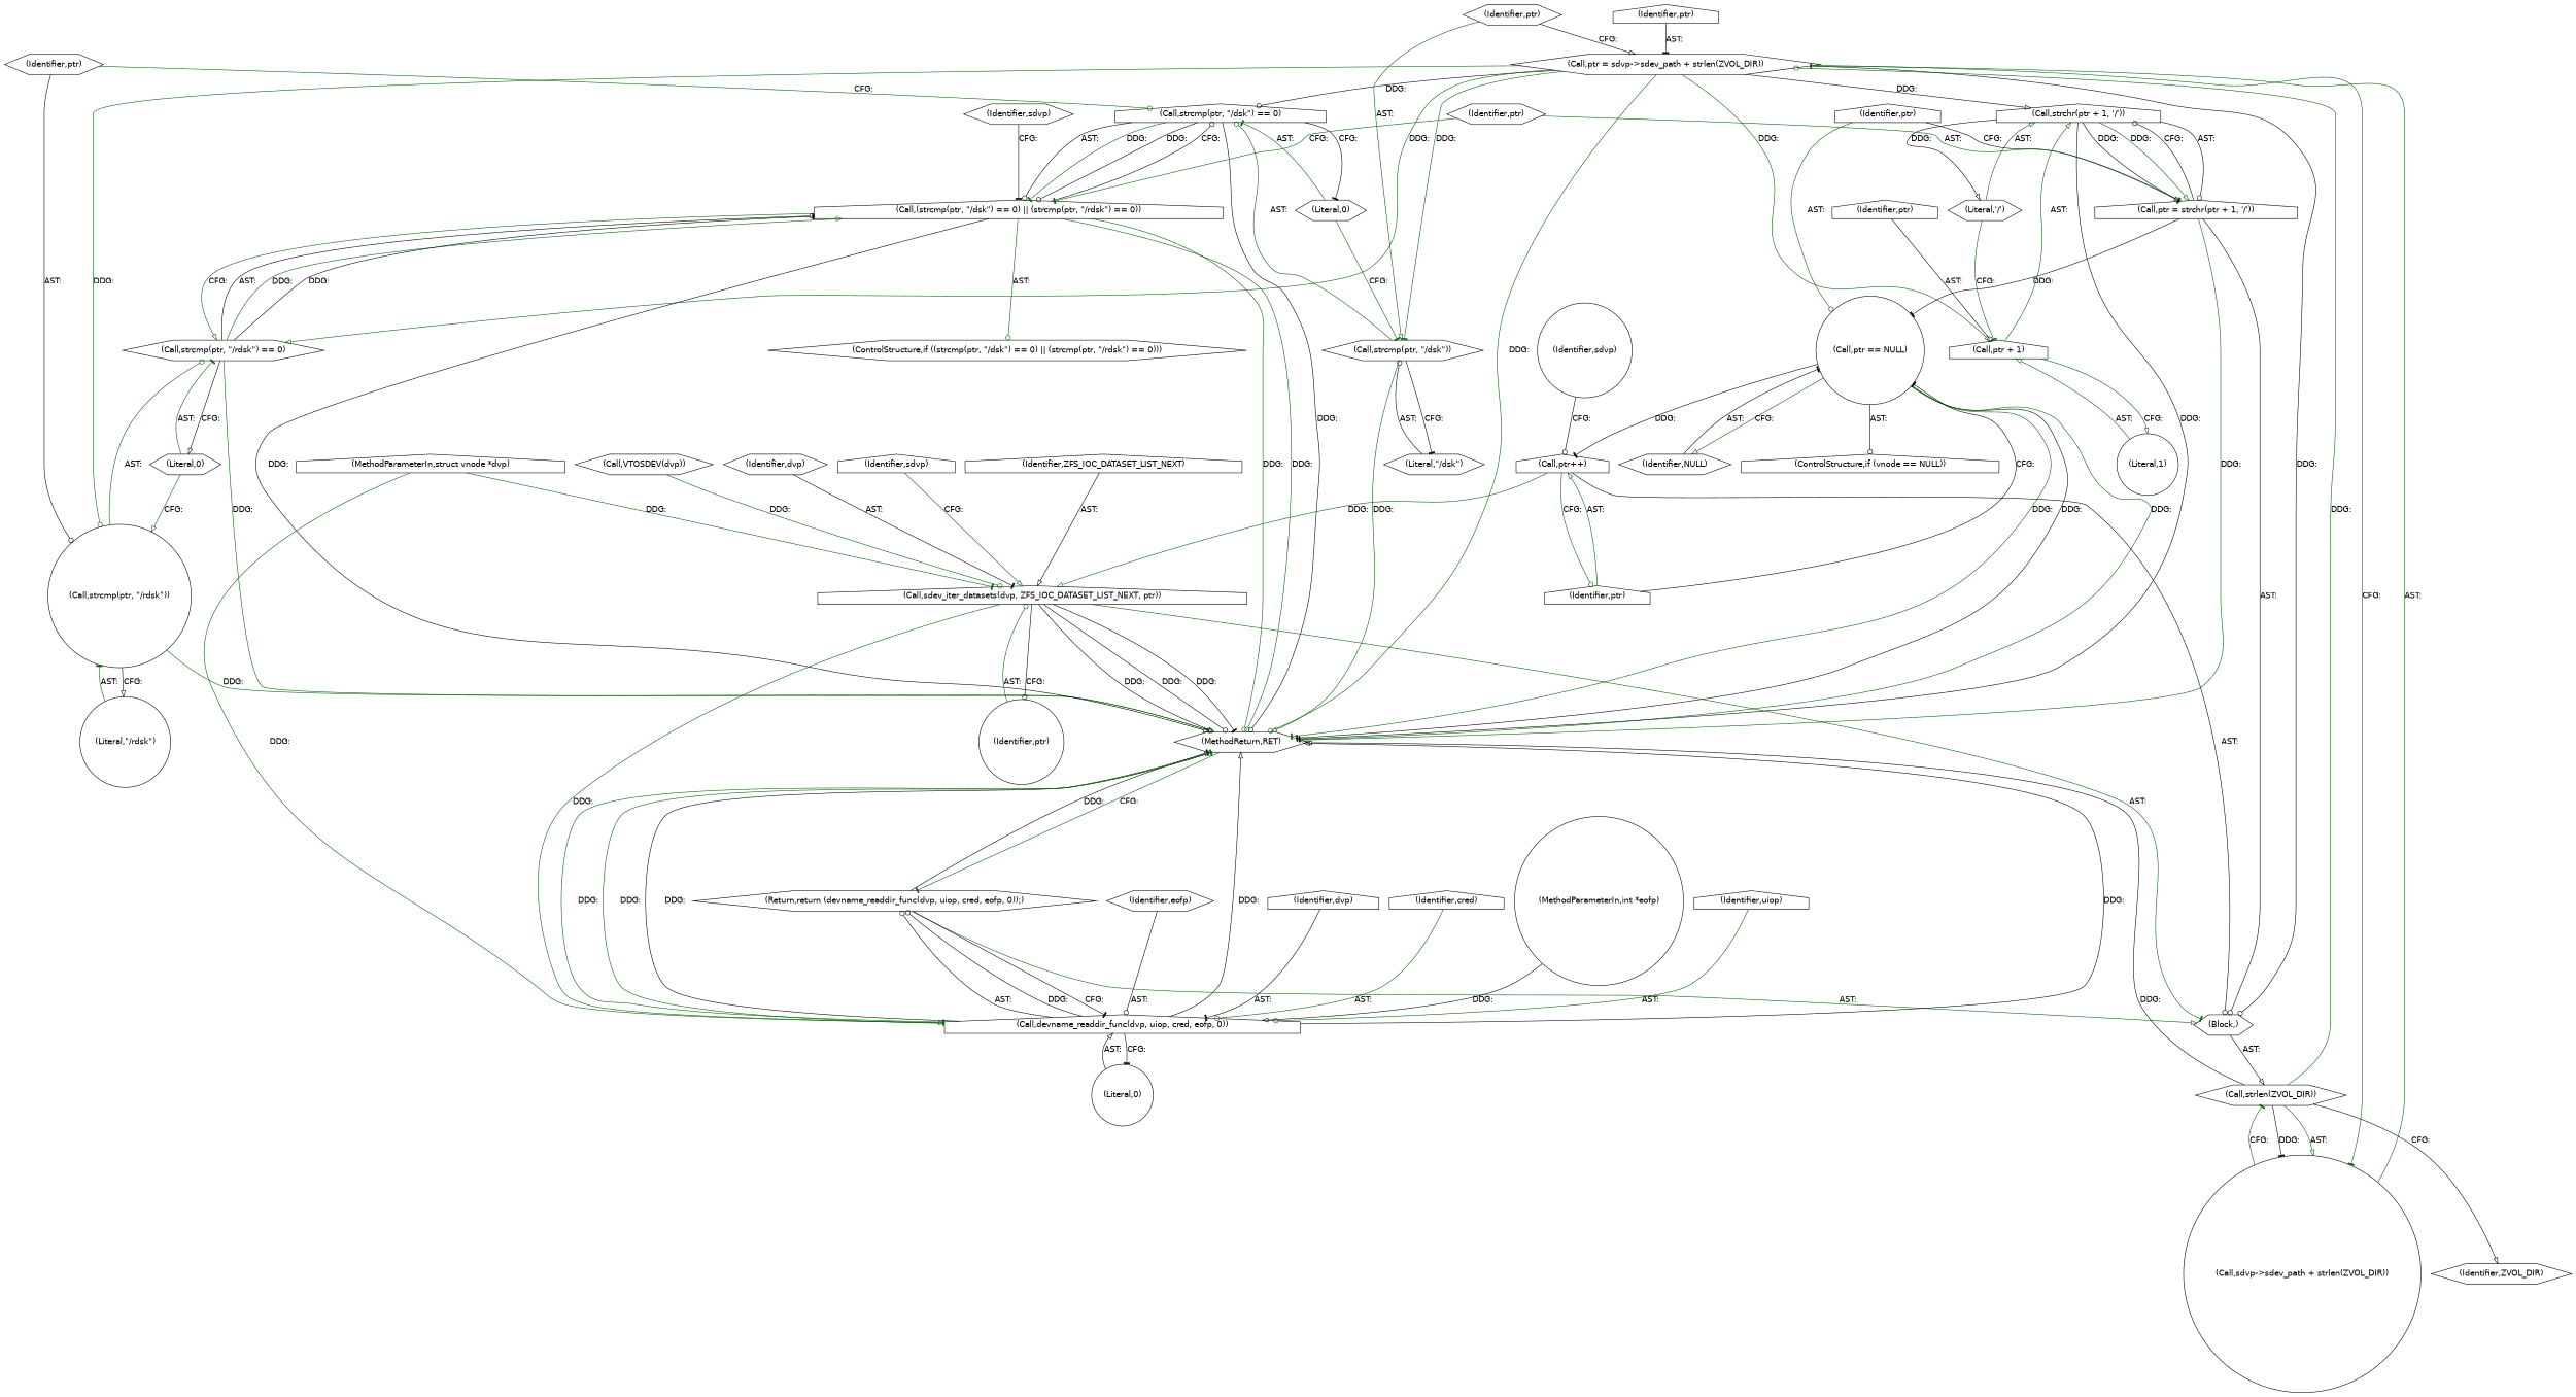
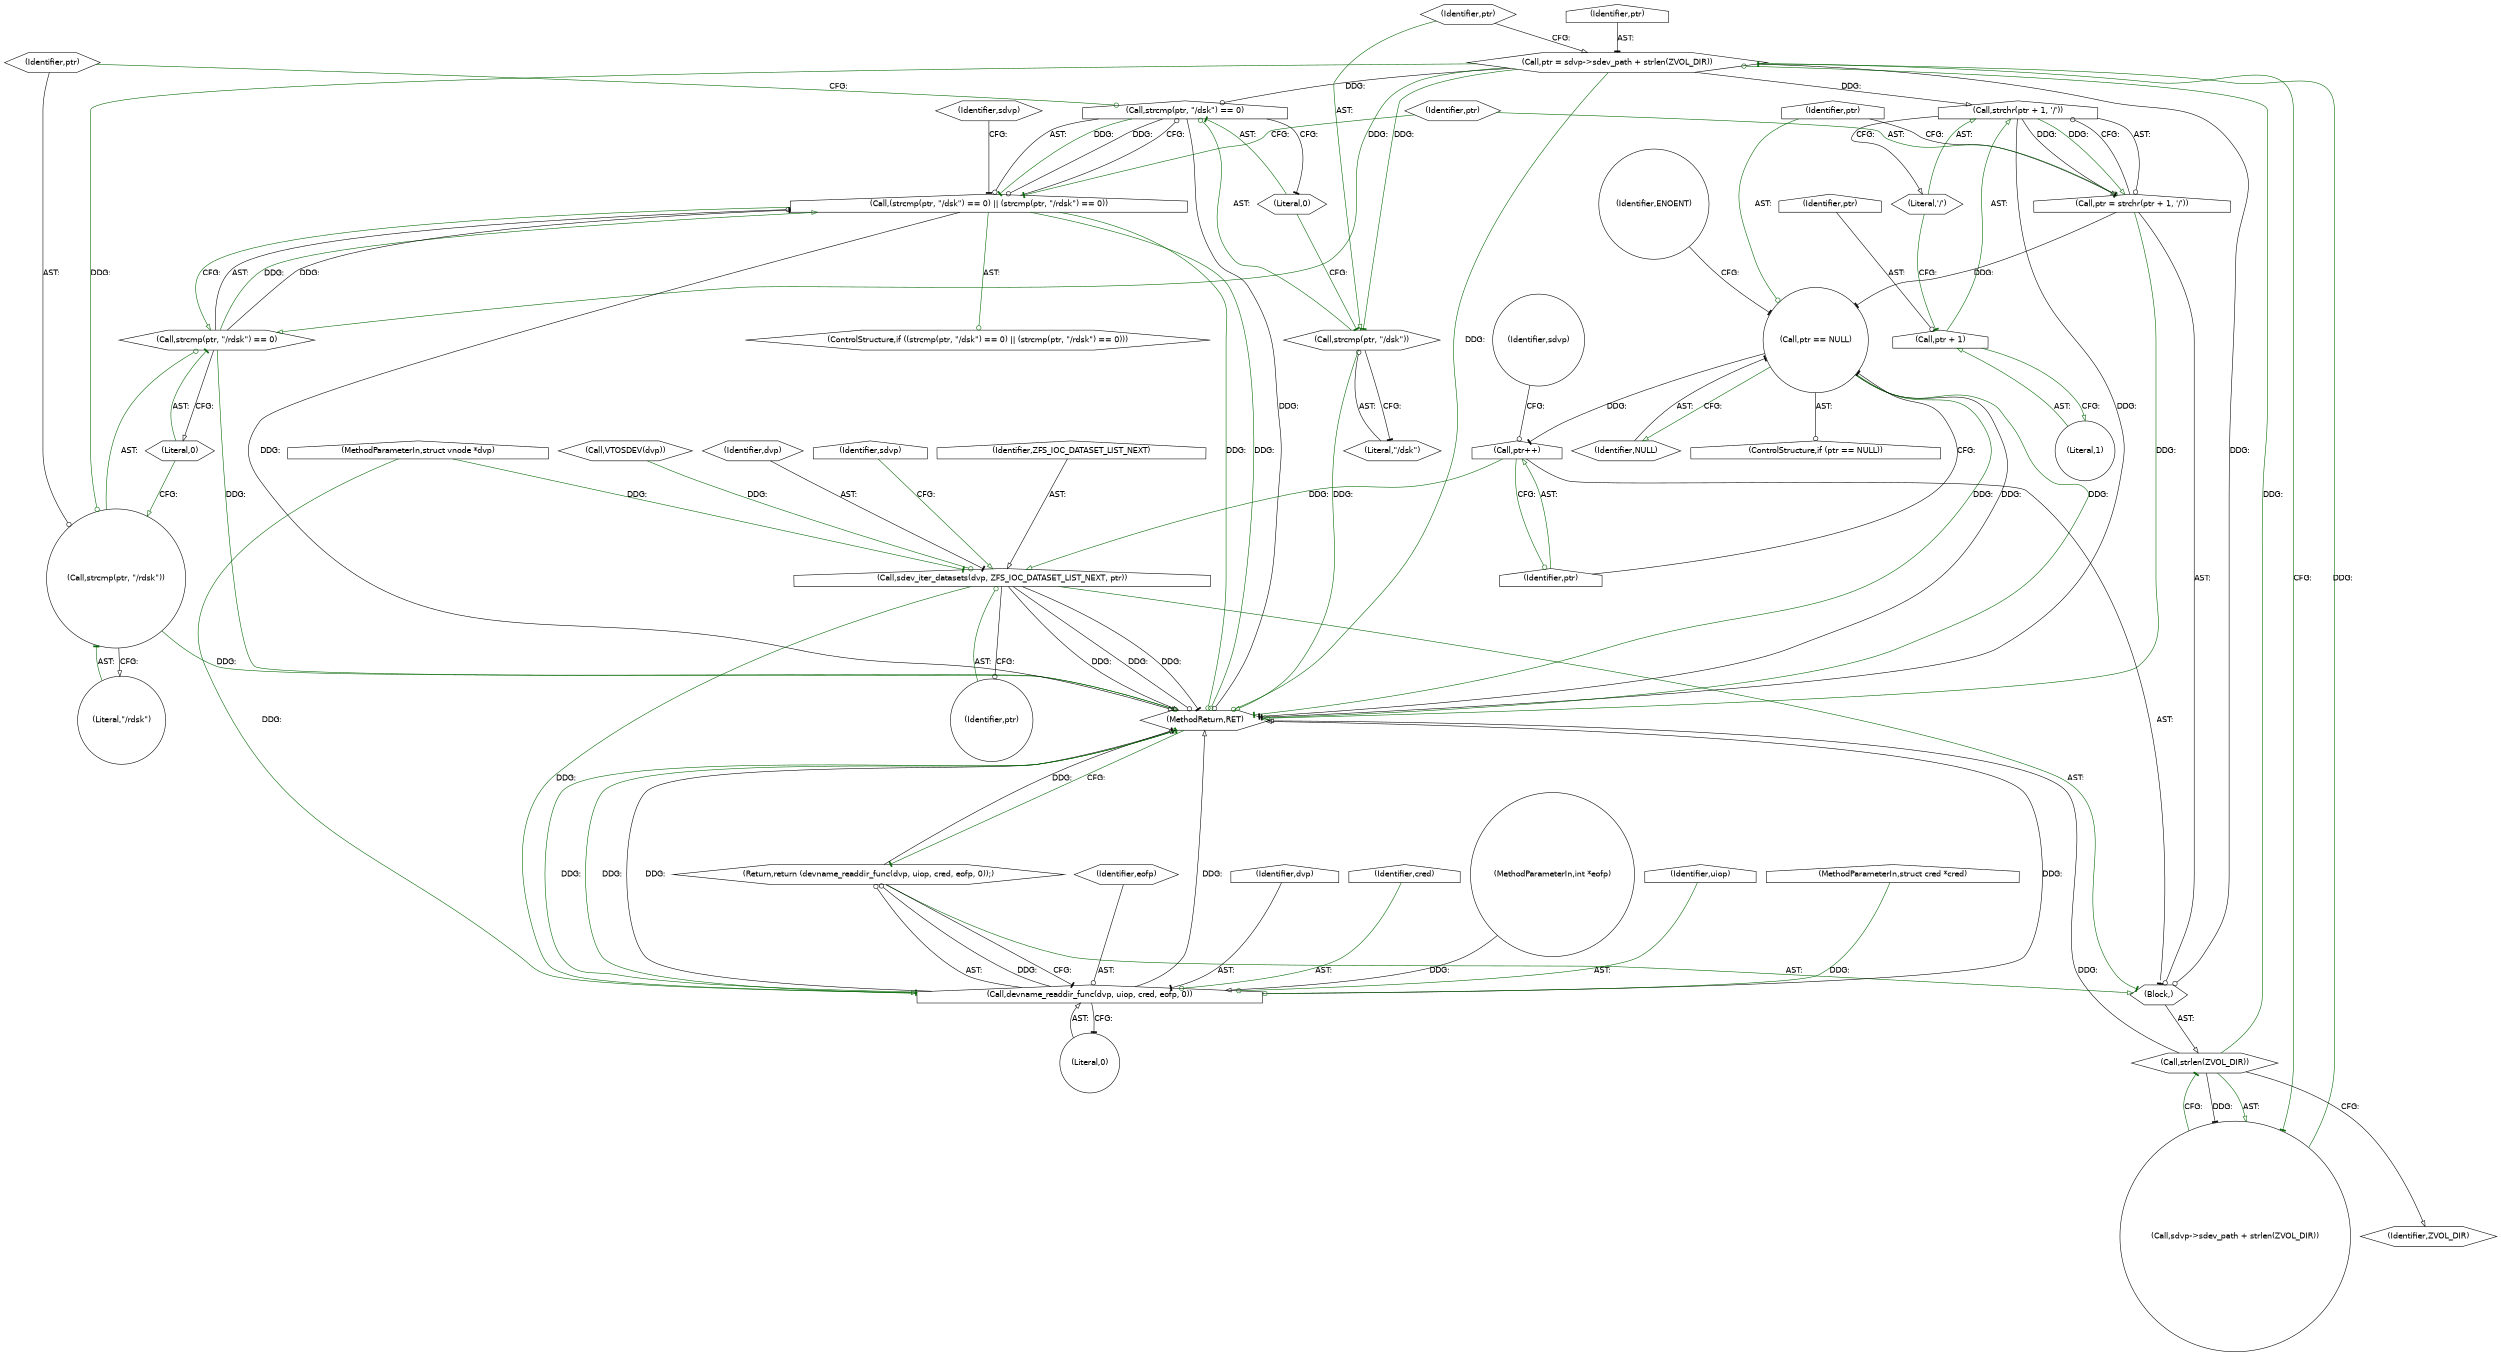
  digraph {
    fontname="DejaVu Sans"
    node [fontname="DejaVu Sans" shape=hexagon]
    edge [arrowhead=odot color=black fontname="DejaVu Sans"]
    n1 [label="(Call,ptr = sdvp->sdev_path + strlen(ZVOL_DIR))"]
    n2 [label="(Call,strcmp(ptr, \"/dsk\") == 0)" shape=house]
    n3 [label="(Call,strcmp(ptr, \"/dsk\"))"]
    n4 [label="(Call,strcmp(ptr, \"/rdsk\") == 0)"]
    n5 [label="(Call,strcmp(ptr, \"/rdsk\"))" shape=circle]
    n6 [label="(Call,strchr(ptr + 1, '/'))" shape=house]
    n7 [label="(Call,ptr + 1)" shape=house]
    n8 [label="(MethodReturn,RET)"]
    n9 [label="(Call,sdvp->sdev_path + strlen(ZVOL_DIR))" shape=circle]
    n10 [label="(Block,)"]
    n11 [label="(Call,(strcmp(ptr, \"/dsk\") == 0) || (strcmp(ptr, \"/rdsk\") == 0))" shape=house]
    n12 [label="(Literal,0)"]
    n13 [label="(Literal,\"/dsk\")"]
    n14 [label="(Literal,0)"]
    n15 [label="(Literal,\"/rdsk\")" shape=circle]
    n16 [label="(Call,ptr = strchr(ptr + 1, '/'))" shape=house]
    n17 [label="(Literal,'/')"]
    n18 [label="(Literal,1)" shape=circle]
    n19 [label="(Return,return (devname_readdir_func(dvp, uiop, cred, eofp, 0));)"]
    n20 [label="(Call,strlen(ZVOL_DIR))"]
    n21 [label="(Identifier,ZVOL_DIR)"]
    n22 [label="(ControlStructure,if ((strcmp(ptr, \"/dsk\") == 0) || (strcmp(ptr, \"/rdsk\") == 0)))"]
    n23 [label="(Call,ptr == NULL)" shape=circle]
    n24 [label="(Call,ptr++)" shape=house]
    n25 [label="(Identifier,NULL)"]
-   n26 [label="(ControlStructure,if (vnode == NULL))" shape=house]
+   n26 [label="(ControlStructure,if (ptr == NULL))" shape=house]
    n27 [label="(Call,sdev_iter_datasets(dvp, ZFS_IOC_DATASET_LIST_NEXT, ptr))" shape=house]
    n28 [label="(Identifier,ptr)" shape=house]
    n29 [label="(Call,devname_readdir_func(dvp, uiop, cred, eofp, 0))" shape=house]
    n30 [label="(Identifier,ptr)" shape=circle]
    n31 [label="(Literal,0)" shape=circle]
    n32 [label="(Identifier,ptr)"]
    n33 [label="(Identifier,eofp)"]
    n34 [label="(Identifier,dvp)"]
    n35 [label="(MethodParameterIn,struct vnode *dvp)" shape=house]
    n36 [label="(Identifier,ptr)" shape=house]
    n37 [label="(Identifier,ptr)" shape=house]
    n38 [label="(Identifier,sdvp)"]
    n39 [label="(Identifier,ptr)" shape=house]
    n40 [label="(Identifier,ptr)"]
    n41 [label="(Identifier,ptr)"]
+   n42 [label="(Identifier,ENOENT)" shape=circle]
    n43 [label="(Identifier,dvp)" shape=house]
    n44 [label="(Identifier,cred)" shape=house]
    n45 [label="(Identifier,sdvp)" shape=house]
    n46 [label="(Identifier,sdvp)" shape=circle]
    n47 [label="(MethodParameterIn,int *eofp)" shape=circle]
    n48 [label="(Identifier,uiop)" shape=house]
    n49 [label="(Identifier,ZFS_IOC_DATASET_LIST_NEXT)" shape=house]
+   n50 [label="(MethodParameterIn,struct cred *cred)" shape=house]
    n51 [label="(Call,VTOSDEV(dvp))"]
    n1 -> n2 [label="DDG: "]
    n1 -> n3 [arrowhead=tee color=darkgreen label="DDG: "]
    n1 -> n4 [arrowhead=onormal color=darkgreen label="DDG: "]
    n1 -> n5 [color=darkgreen label="DDG: "]
    n1 -> n6 [arrowhead=onormal label="DDG: "]
-   n1 -> n7 [arrowhead=onormal color=darkgreen label="DDG: "]
    n1 -> n8 [color=darkgreen label="DDG: "]
    n1 -> n9 [arrowhead=tee color=darkgreen label="CFG: "]
    n1 -> n10 [label="DDG: "]
    n2 -> n8 [label="DDG: "]
    n2 -> n11 [label="AST: "]
    n2 -> n11 [arrowhead=tee color=darkgreen label="DDG: "]
    n2 -> n11 [label="DDG: "]
    n2 -> n12 [arrowhead=tee label="CFG: "]
    n3 -> n2 [color=darkgreen label="AST: "]
    n3 -> n8 [arrowhead=onormal color=darkgreen label="DDG: "]
    n3 -> n13 [arrowhead=tee label="CFG: "]
    n4 -> n8 [arrowhead=onormal color=darkgreen label="DDG: "]
    n4 -> n11 [label="AST: "]
    n4 -> n11 [arrowhead=onormal color=darkgreen label="DDG: "]
    n4 -> n11 [arrowhead=tee label="DDG: "]
    n4 -> n14 [arrowhead=onormal label="CFG: "]
    n5 -> n4 [color=darkgreen label="AST: "]
    n5 -> n8 [color=darkgreen label="DDG: "]
    n5 -> n15 [arrowhead=onormal label="CFG: "]
    n6 -> n8 [arrowhead=tee label="DDG: "]
    n6 -> n16 [label="AST: "]
    n6 -> n16 [arrowhead=tee label="DDG: "]
    n6 -> n16 [arrowhead=onormal color=darkgreen label="DDG: "]
-   n6 -> n17 [arrowhead=onormal label="DDG: "]
+   n6 -> n17 [arrowhead=onormal label="CFG: "]
    n7 -> n6 [arrowhead=onormal color=darkgreen label="AST: "]
    n7 -> n18 [arrowhead=onormal color=darkgreen label="CFG: "]
    n8 -> n19 [arrowhead=tee color=darkgreen label="CFG: "]
-   n9 -> n1 [arrowhead=tee color=darkgreen label="AST: "]
+   n9 -> n1 [arrowhead=tee color=darkgreen label="DDG: "]
    n9 -> n20 [arrowhead=tee color=darkgreen label="CFG: "]
    n10 -> n20 [arrowhead=onormal label="AST: "]
    n11 -> n2 [label="CFG: "]
    n11 -> n4 [arrowhead=onormal color=darkgreen label="CFG: "]
    n11 -> n8 [color=darkgreen label="DDG: "]
    n11 -> n8 [color=darkgreen label="DDG: "]
    n11 -> n8 [arrowhead=onormal label="DDG: "]
    n11 -> n22 [color=darkgreen label="AST: "]
    n12 -> n2 [arrowhead=tee color=darkgreen label="AST: "]
    n12 -> n3 [arrowhead=tee color=darkgreen label="CFG: "]
    n13 -> n3 [label="AST: "]
    n14 -> n4 [arrowhead=tee color=darkgreen label="AST: "]
    n14 -> n5 [arrowhead=onormal color=darkgreen label="CFG: "]
    n15 -> n5 [arrowhead=tee color=darkgreen label="AST: "]
    n16 -> n6 [label="CFG: "]
    n16 -> n8 [arrowhead=onormal color=darkgreen label="DDG: "]
    n16 -> n10 [label="AST: "]
    n16 -> n23 [arrowhead=tee label="DDG: "]
    n17 -> n6 [arrowhead=onormal color=darkgreen label="AST: "]
    n17 -> n7 [arrowhead=tee color=darkgreen label="CFG: "]
    n18 -> n7 [arrowhead=onormal color=darkgreen label="AST: "]
    n19 -> n8 [arrowhead=tee label="DDG: "]
    n19 -> n10 [arrowhead=onormal color=darkgreen label="AST: "]
    n19 -> n29 [arrowhead=tee label="CFG: "]
    n20 -> n1 [color=darkgreen label="DDG: "]
    n20 -> n8 [arrowhead=onormal label="DDG: "]
    n20 -> n9 [arrowhead=onormal color=darkgreen label="AST: "]
    n20 -> n9 [arrowhead=tee label="DDG: "]
    n20 -> n21 [arrowhead=onormal label="CFG: "]
    n23 -> n8 [arrowhead=tee color=darkgreen label="DDG: "]
    n23 -> n8 [arrowhead=tee label="DDG: "]
    n23 -> n8 [color=darkgreen label="DDG: "]
    n23 -> n24 [arrowhead=tee label="DDG: "]
    n23 -> n25 [arrowhead=onormal color=darkgreen label="CFG: "]
    n23 -> n26 [label="AST: "]
-   n24 -> n10 [label="AST: "]
+   n24 -> n10 [arrowhead=tee label="AST: "]
    n24 -> n27 [arrowhead=onormal color=darkgreen label="DDG: "]
    n24 -> n28 [color=darkgreen label="CFG: "]
    n25 -> n23 [arrowhead=tee label="AST: "]
    n27 -> n8 [arrowhead=onormal label="DDG: "]
    n27 -> n8 [label="DDG: "]
    n27 -> n8 [arrowhead=tee label="DDG: "]
    n27 -> n10 [arrowhead=tee color=darkgreen label="AST: "]
    n27 -> n29 [arrowhead=tee color=darkgreen label="DDG: "]
    n27 -> n30 [label="CFG: "]
    n28 -> n23 [arrowhead=tee label="CFG: "]
    n28 -> n24 [arrowhead=onormal color=darkgreen label="AST: "]
    n29 -> n8 [arrowhead=onormal label="DDG: "]
    n29 -> n8 [arrowhead=tee color=darkgreen label="DDG: "]
    n29 -> n8 [arrowhead=onormal label="DDG: "]
    n29 -> n8 [arrowhead=onormal label="DDG: "]
    n29 -> n8 [color=darkgreen label="DDG: "]
    n29 -> n19 [label="AST: "]
    n29 -> n19 [label="DDG: "]
    n29 -> n31 [arrowhead=tee label="CFG: "]
    n30 -> n27 [color=darkgreen label="AST: "]
    n31 -> n29 [arrowhead=onormal label="AST: "]
    n32 -> n2 [color=darkgreen label="CFG: "]
    n32 -> n5 [label="AST: "]
    n33 -> n29 [label="AST: "]
    n34 -> n27 [arrowhead=tee label="AST: "]
    n35 -> n27 [arrowhead=tee color=darkgreen label="DDG: "]
    n35 -> n29 [arrowhead=onormal color=darkgreen label="DDG: "]
    n36 -> n1 [arrowhead=tee label="AST: "]
    n37 -> n16 [arrowhead=onormal label="CFG: "]
    n37 -> n23 [color=darkgreen label="AST: "]
    n38 -> n11 [arrowhead=tee label="CFG: "]
    n39 -> n7 [label="AST: "]
    n40 -> n1 [arrowhead=onormal label="CFG: "]
    n40 -> n3 [arrowhead=onormal color=darkgreen label="AST: "]
    n41 -> n11 [arrowhead=tee color=darkgreen label="CFG: "]
    n41 -> n16 [color=darkgreen label="AST: "]
+   n42 -> n23 [arrowhead=tee label="CFG: "]
    n43 -> n29 [arrowhead=tee label="AST: "]
    n44 -> n29 [color=darkgreen label="AST: "]
    n45 -> n27 [arrowhead=onormal color=darkgreen label="CFG: "]
    n46 -> n24 [label="CFG: "]
    n47 -> n29 [arrowhead=onormal label="DDG: "]
    n48 -> n29 [color=darkgreen label="AST: "]
    n49 -> n27 [arrowhead=onormal label="AST: "]
+   n50 -> n29 [color=darkgreen label="DDG: "]
    n51 -> n27 [color=darkgreen label="DDG: "]
  }
